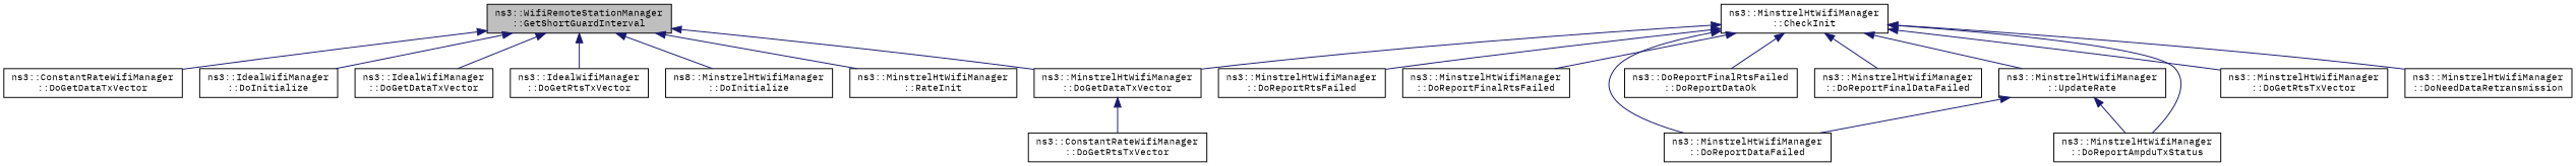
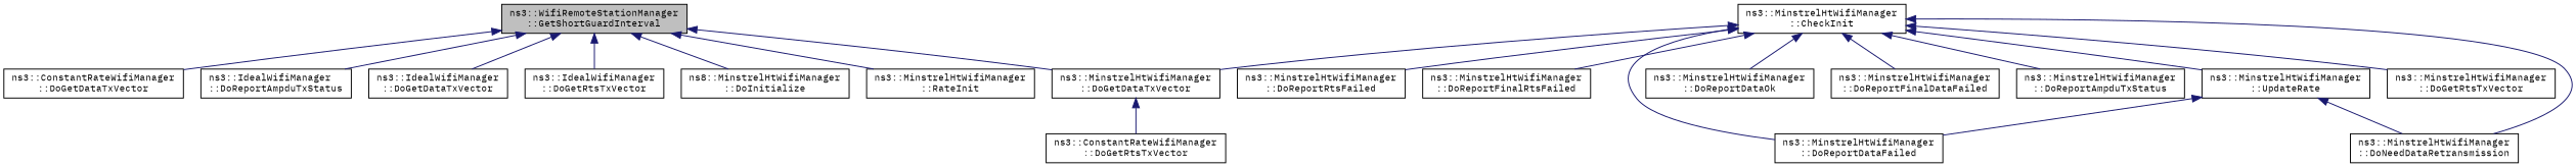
  digraph {
    fontname="IBM Plex Mono"
    rankdir=TB
    node [color=black fillcolor=white fontname="IBM Plex Mono" fontsize=10 shape=record style=filled]
    edge [color=midnightblue dir=back fontname="IBM Plex Mono" fontsize=10 labelfontname=Helvetica labelfontsize=10 style=solid]
    n1 [fillcolor=grey75 fontcolor=black height=0.2 label="ns3::WifiRemoteStationManager\l::GetShortGuardInterval" width=0.4]
    n2 [height=0.2 label="ns3::ConstantRateWifiManager\l::DoGetDataTxVector" width=0.4]
-   n3 [height=0.2 label="ns3::IdealWifiManager\l::DoInitialize" width=0.4]
+   n3 [height=0.2 label="ns3::IdealWifiManager\l::DoReportAmpduTxStatus" width=0.4]
    n4 [height=0.2 label="ns3::IdealWifiManager\l::DoGetDataTxVector" width=0.4]
    n5 [height=0.2 label="ns3::IdealWifiManager\l::DoGetRtsTxVector" width=0.4]
    n6 [height=0.2 label="ns8::MinstrelHtWifiManager\l::DoInitialize" width=0.4]
    n7 [height=0.2 label="ns3::MinstrelHtWifiManager\l::DoGetDataTxVector" width=0.4]
    n8 [height=0.2 label="ns3::MinstrelHtWifiManager\l::RateInit" width=0.4]
    n9 [height=0.2 label="ns3::ConstantRateWifiManager\l::DoGetRtsTxVector" width=0.4]
    n10 [height=0.2 label="ns3::MinstrelHtWifiManager\l::CheckInit" width=0.4]
    n11 [height=0.2 label="ns3::MinstrelHtWifiManager\l::DoReportRtsFailed" width=0.4]
    n12 [height=0.2 label="ns3::MinstrelHtWifiManager\l::DoReportFinalRtsFailed" width=0.4]
    n13 [height=0.2 label="ns3::MinstrelHtWifiManager\l::DoReportDataFailed" width=0.4]
-   n14 [height=0.2 label="ns3::DoReportFinalRtsFailed\l::DoReportDataOk" width=0.4]
+   n14 [height=0.2 label="ns3::MinstrelHtWifiManager\l::DoReportDataOk" width=0.4]
    n15 [height=0.2 label="ns3::MinstrelHtWifiManager\l::DoReportFinalDataFailed" width=0.4]
    n16 [height=0.2 label="ns3::MinstrelHtWifiManager\l::DoReportAmpduTxStatus" width=0.4]
    n17 [height=0.2 label="ns3::MinstrelHtWifiManager\l::UpdateRate" width=0.4]
    n18 [height=0.2 label="ns3::MinstrelHtWifiManager\l::DoGetRtsTxVector" width=0.4]
    n19 [height=0.2 label="ns3::MinstrelHtWifiManager\l::DoNeedDataRetransmission" width=0.4]
    n1 -> n2
    n1 -> n3
    n1 -> n4
    n1 -> n5
    n1 -> n6
    n1 -> n7
    n1 -> n8
    n7 -> n9
    n10 -> n7
    n10 -> n11
    n10 -> n12
    n10 -> n13
    n10 -> n14
    n10 -> n15
    n10 -> n16
    n10 -> n17
    n10 -> n18
    n10 -> n19
    n17 -> n13
-   n17 -> n16
+   n17 -> n19
  }
